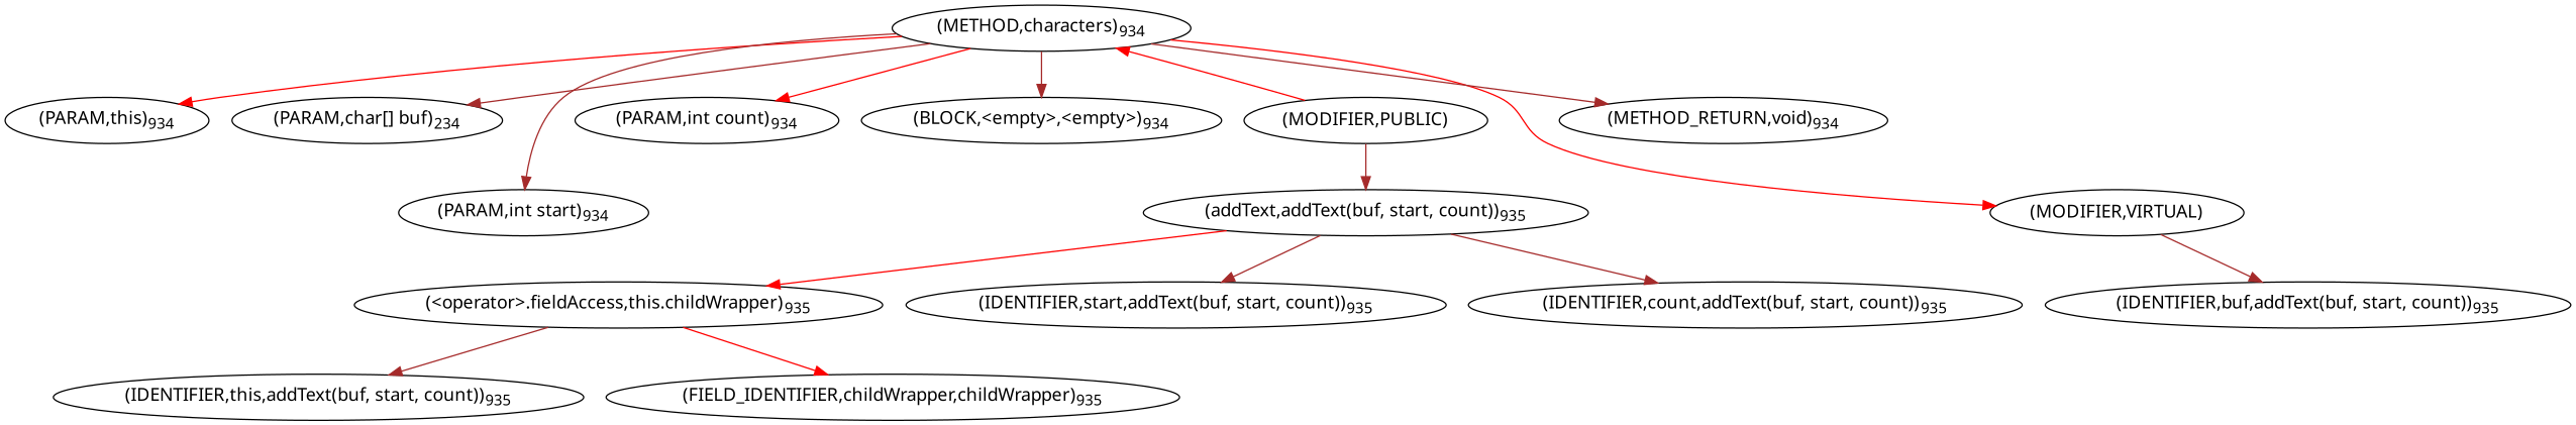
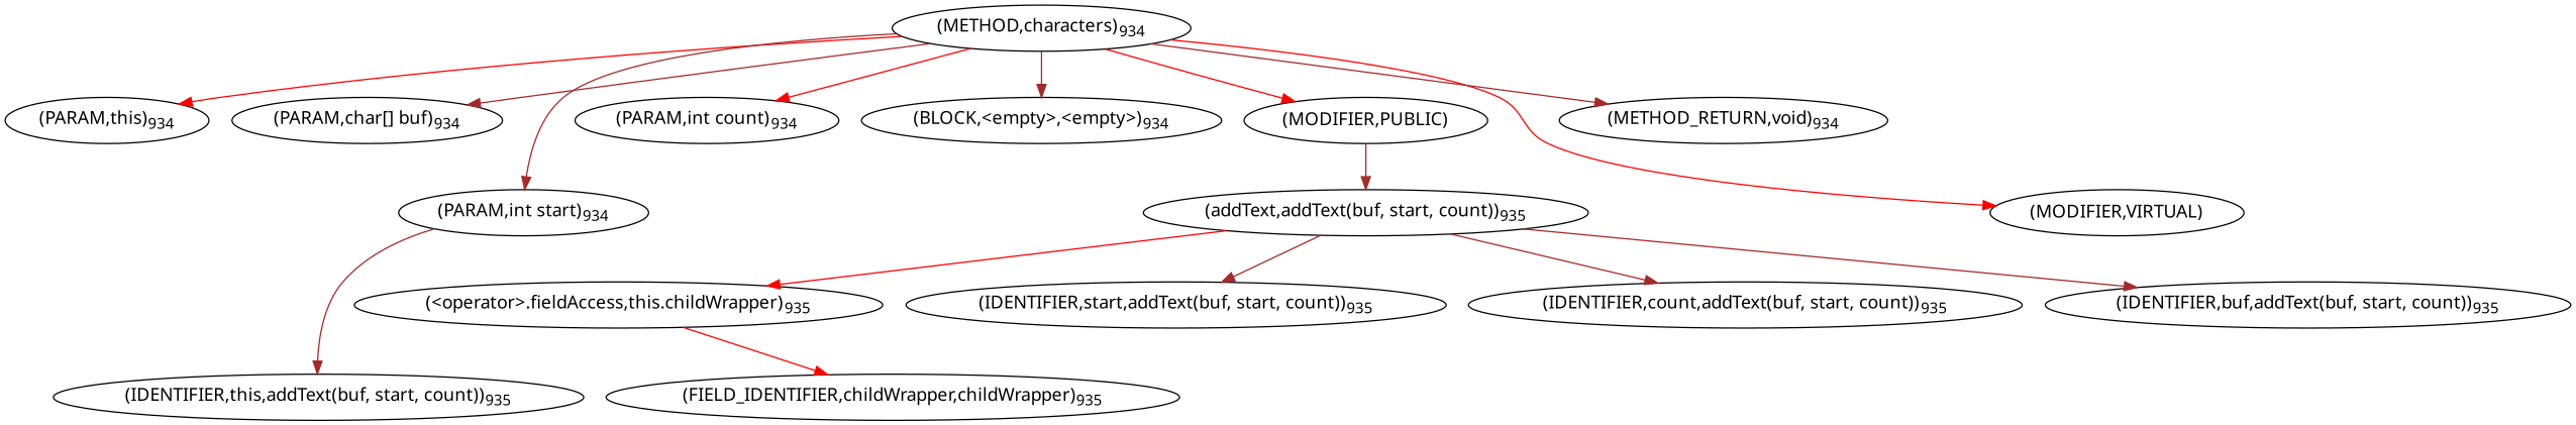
  digraph {
    fontname="Noto Sans"
    node [fontname="Noto Sans"]
    edge [color=brown fontname="Noto Sans"]
    n1 [label=<(METHOD,characters)<SUB>934</SUB>>]
    n2 [label=<(PARAM,this)<SUB>934</SUB>>]
-   n3 [label=<(PARAM,char[] buf)<SUB>234</SUB>>]
+   n3 [label=<(PARAM,char[] buf)<SUB>934</SUB>>]
    n4 [label=<(PARAM,int start)<SUB>934</SUB>>]
    n5 [label=<(PARAM,int count)<SUB>934</SUB>>]
    n6 [label=<(BLOCK,&lt;empty&gt;,&lt;empty&gt;)<SUB>934</SUB>>]
    n7 [label=<(MODIFIER,PUBLIC)>]
    n8 [label=<(MODIFIER,VIRTUAL)>]
    n9 [label=<(METHOD_RETURN,void)<SUB>934</SUB>>]
    n10 [label=<(addText,addText(buf, start, count))<SUB>935</SUB>>]
    n11 [label=<(&lt;operator&gt;.fieldAccess,this.childWrapper)<SUB>935</SUB>>]
    n12 [label=<(IDENTIFIER,buf,addText(buf, start, count))<SUB>935</SUB>>]
    n13 [label=<(IDENTIFIER,start,addText(buf, start, count))<SUB>935</SUB>>]
    n14 [label=<(IDENTIFIER,count,addText(buf, start, count))<SUB>935</SUB>>]
    n15 [label=<(IDENTIFIER,this,addText(buf, start, count))<SUB>935</SUB>>]
    n16 [label=<(FIELD_IDENTIFIER,childWrapper,childWrapper)<SUB>935</SUB>>]
    n1 -> n2 [color=red]
    n1 -> n3
    n1 -> n4
    n1 -> n5 [color=red]
    n1 -> n6
-   n7 -> n1 [color=red]
+   n1 -> n7 [color=red]
    n1 -> n8 [color=red]
    n1 -> n9
    n7 -> n10
    n10 -> n11 [color=red]
-   n8 -> n12
+   n10 -> n12
    n10 -> n13
    n10 -> n14
-   n11 -> n15
+   n4 -> n15
    n11 -> n16 [color=red]
  }
